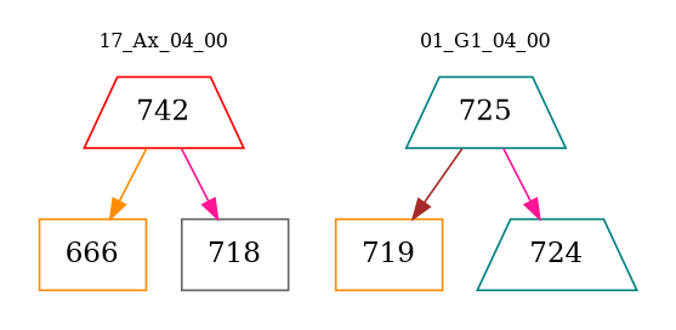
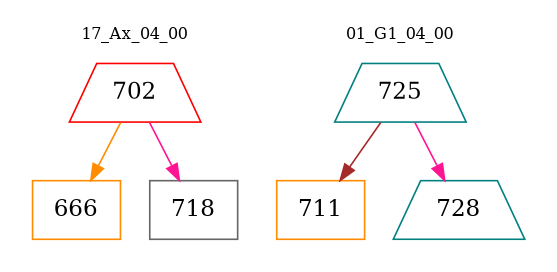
  digraph {
    node [color=darkorange shape=trapezium]
    edge [color=deeppink]
-   n1 [color=red label=742]
+   n1 [color=red label=702]
    n2 [label=666 shape=box]
    n3 [color=gray40 label=718 shape=box]
    n4 [color=teal label=725]
-   n5 [label=719 shape=box]
-   n6 [color=teal label=724]
+   n5 [label=711 shape=box]
+   n6 [color=teal label=728]
    subgraph cluster_1 {
      color=white
      fontsize=10
      label="17_Ax_04_00"
      n1
      n2
      n3
    }
    subgraph cluster_2 {
      color=white
      fontsize=10
      label="01_G1_04_00"
      n4
      n5
      n6
    }
    n1 -> n2 [color=darkorange]
    n1 -> n3
    n4 -> n5 [color=brown]
    n4 -> n6
  }
